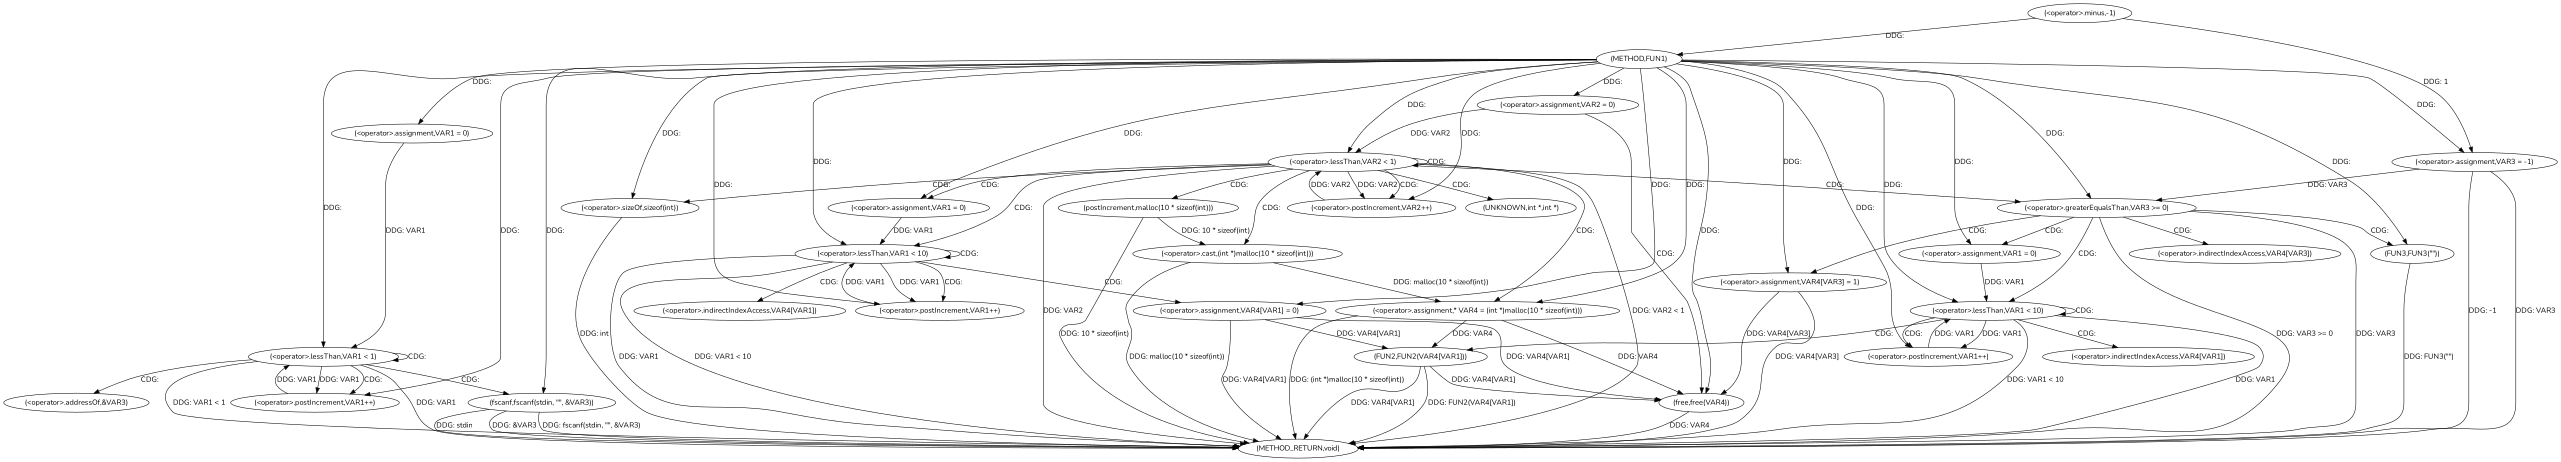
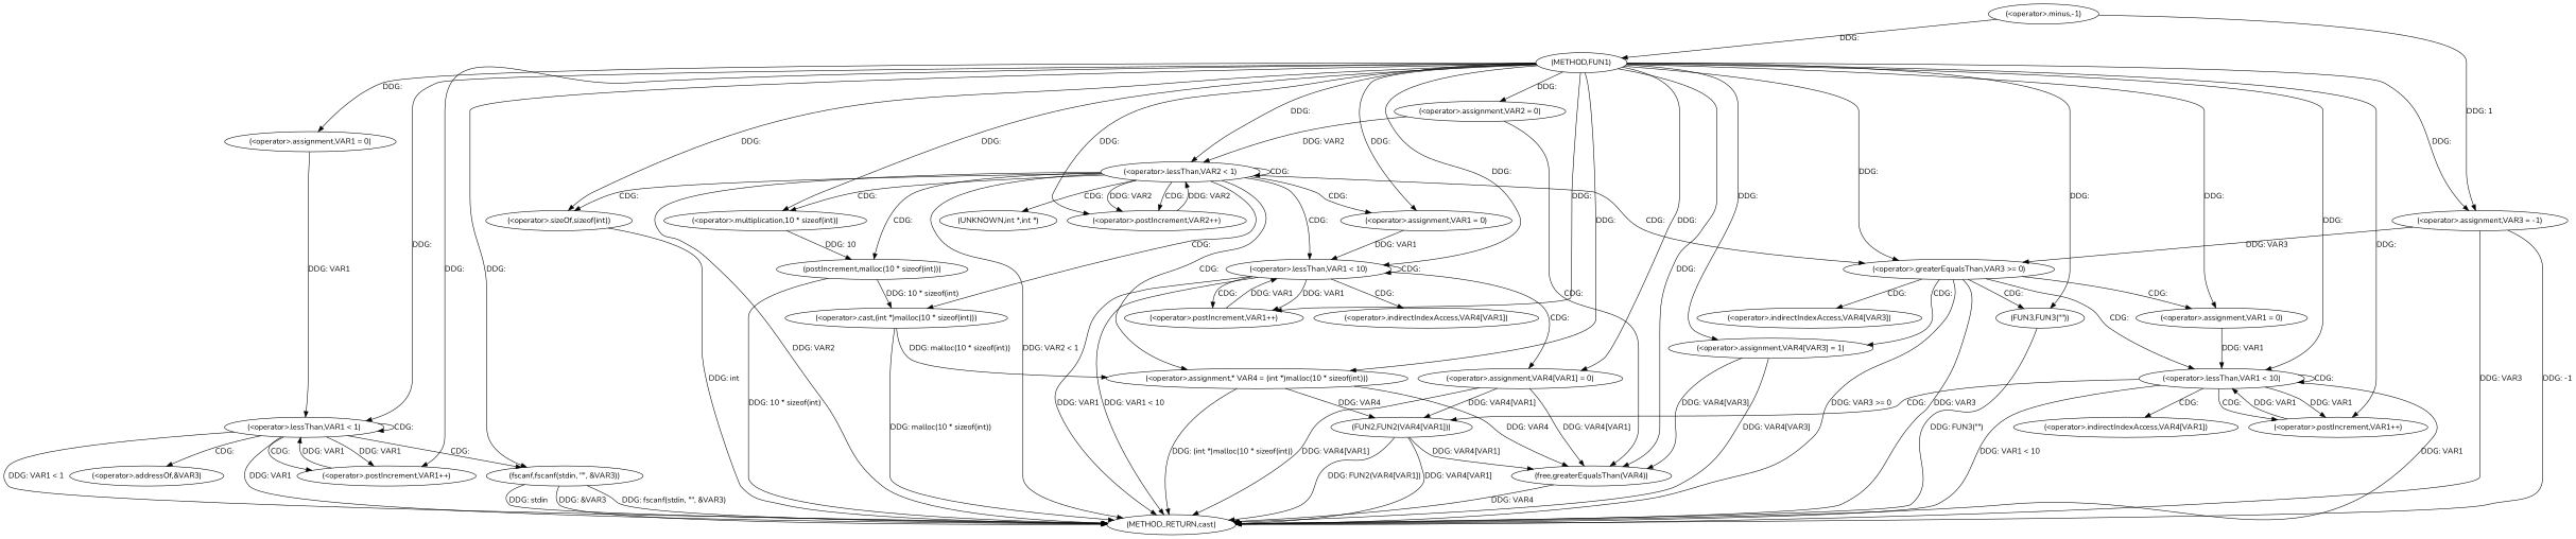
  digraph {
    fontname=Nunito
    node [fontname=Nunito]
    edge [fontname=Nunito]
    n1 [label="(METHOD,FUN1)"]
    n2 [label="(<operator>.assignment,VAR3 = -1)"]
    n3 [label="(<operator>.assignment,VAR1 = 0)"]
    n4 [label="(<operator>.lessThan,VAR1 < 1)"]
    n5 [label="(<operator>.postIncrement,VAR1++)"]
    n6 [label="(fscanf,fscanf(stdin, \"\", &VAR3))"]
    n7 [label="(<operator>.assignment,VAR2 = 0)"]
    n8 [label="(<operator>.lessThan,VAR2 < 1)"]
    n9 [label="(<operator>.postIncrement,VAR2++)"]
    n10 [label="(<operator>.assignment,* VAR4 = (int *)malloc(10 * sizeof(int)))"]
+   n11 [label="(<operator>.multiplication,10 * sizeof(int))"]
    n12 [label="(<operator>.sizeOf,sizeof(int))"]
    n13 [label="(<operator>.assignment,VAR1 = 0)"]
    n14 [label="(<operator>.lessThan,VAR1 < 10)"]
    n15 [label="(<operator>.postIncrement,VAR1++)"]
    n16 [label="(<operator>.assignment,VAR4[VAR1] = 0)"]
    n17 [label="(<operator>.greaterEqualsThan,VAR3 >= 0)"]
    n18 [label="(<operator>.assignment,VAR4[VAR3] = 1)"]
    n19 [label="(<operator>.assignment,VAR1 = 0)"]
    n20 [label="(<operator>.lessThan,VAR1 < 10)"]
    n21 [label="(<operator>.postIncrement,VAR1++)"]
    n22 [label="(FUN3,FUN3(\"\"))"]
-   n23 [label="(free,free(VAR4))"]
-   n24 [label="(METHOD_RETURN,void)"]
+   n23 [label="(free,greaterEqualsThan(VAR4))"]
+   n24 [label="(METHOD_RETURN,cast)"]
    n25 [label="(<operator>.minus,-1)"]
    n26 [label="(<operator>.addressOf,&VAR3)"]
    n27 [label="(<operator>.cast,(int *)malloc(10 * sizeof(int)))"]
    n28 [label="(postIncrement,malloc(10 * sizeof(int)))"]
    n29 [label="(UNKNOWN,int *,int *)"]
    n30 [label="(FUN2,FUN2(VAR4[VAR1]))"]
    n31 [label="(<operator>.indirectIndexAccess,VAR4[VAR1])"]
    n32 [label="(<operator>.indirectIndexAccess,VAR4[VAR3])"]
    n33 [label="(<operator>.indirectIndexAccess,VAR4[VAR1])"]
    n1 -> n2 [label="DDG: "]
    n1 -> n3 [label="DDG: "]
    n1 -> n4 [label="DDG: "]
    n1 -> n5 [label="DDG: "]
    n1 -> n6 [label="DDG: "]
    n1 -> n7 [label="DDG: "]
    n1 -> n8 [label="DDG: "]
    n1 -> n9 [label="DDG: "]
    n1 -> n10 [label="DDG: "]
+   n1 -> n11 [label="DDG: "]
    n1 -> n12 [label="DDG: "]
    n1 -> n13 [label="DDG: "]
    n1 -> n14 [label="DDG: "]
    n1 -> n15 [label="DDG: "]
    n1 -> n16 [label="DDG: "]
    n1 -> n17 [label="DDG: "]
    n1 -> n18 [label="DDG: "]
    n1 -> n19 [label="DDG: "]
    n1 -> n20 [label="DDG: "]
    n1 -> n21 [label="DDG: "]
    n1 -> n22 [label="DDG: "]
    n1 -> n23 [label="DDG: "]
    n2 -> n17 [label="DDG: VAR3"]
    n2 -> n24 [label="DDG: -1"]
    n2 -> n24 [label="DDG: VAR3"]
    n3 -> n4 [label="DDG: VAR1"]
    n4 -> n4 [label="CDG: "]
    n4 -> n5 [label="DDG: VAR1"]
    n4 -> n5 [label="CDG: "]
    n4 -> n6 [label="CDG: "]
    n4 -> n24 [label="DDG: VAR1"]
    n4 -> n24 [label="DDG: VAR1 < 1"]
    n4 -> n26 [label="CDG: "]
    n5 -> n4 [label="DDG: VAR1"]
    n6 -> n24 [label="DDG: fscanf(stdin, \"\", &VAR3)"]
    n6 -> n24 [label="DDG: stdin"]
    n6 -> n24 [label="DDG: &VAR3"]
    n7 -> n8 [label="DDG: VAR2"]
    n7 -> n23 [label="CDG: "]
    n8 -> n8 [label="CDG: "]
    n8 -> n9 [label="DDG: VAR2"]
    n8 -> n9 [label="CDG: "]
    n8 -> n10 [label="CDG: "]
+   n8 -> n11 [label="CDG: "]
    n8 -> n12 [label="CDG: "]
    n8 -> n13 [label="CDG: "]
    n8 -> n14 [label="CDG: "]
    n8 -> n17 [label="CDG: "]
    n8 -> n24 [label="DDG: VAR2"]
    n8 -> n24 [label="DDG: VAR2 < 1"]
    n8 -> n27 [label="CDG: "]
    n8 -> n28 [label="CDG: "]
    n8 -> n29 [label="CDG: "]
    n9 -> n8 [label="DDG: VAR2"]
    n10 -> n23 [label="DDG: VAR4"]
    n10 -> n24 [label="DDG: (int *)malloc(10 * sizeof(int))"]
    n10 -> n30 [label="DDG: VAR4"]
+   n11 -> n28 [label="DDG: 10"]
    n12 -> n24 [label="DDG: int"]
    n13 -> n14 [label="DDG: VAR1"]
    n14 -> n14 [label="CDG: "]
    n14 -> n15 [label="DDG: VAR1"]
    n14 -> n15 [label="CDG: "]
    n14 -> n16 [label="CDG: "]
    n14 -> n24 [label="DDG: VAR1 < 10"]
    n14 -> n24 [label="DDG: VAR1"]
    n14 -> n31 [label="CDG: "]
    n15 -> n14 [label="DDG: VAR1"]
    n16 -> n23 [label="DDG: VAR4[VAR1]"]
    n16 -> n24 [label="DDG: VAR4[VAR1]"]
    n16 -> n30 [label="DDG: VAR4[VAR1]"]
    n17 -> n18 [label="CDG: "]
    n17 -> n19 [label="CDG: "]
    n17 -> n20 [label="CDG: "]
    n17 -> n22 [label="CDG: "]
    n17 -> n24 [label="DDG: VAR3"]
    n17 -> n24 [label="DDG: VAR3 >= 0"]
    n17 -> n32 [label="CDG: "]
    n18 -> n23 [label="DDG: VAR4[VAR3]"]
    n18 -> n24 [label="DDG: VAR4[VAR3]"]
    n19 -> n20 [label="DDG: VAR1"]
    n20 -> n20 [label="CDG: "]
    n20 -> n21 [label="DDG: VAR1"]
    n20 -> n21 [label="CDG: "]
    n20 -> n24 [label="DDG: VAR1"]
    n20 -> n24 [label="DDG: VAR1 < 10"]
    n20 -> n30 [label="CDG: "]
    n20 -> n33 [label="CDG: "]
    n21 -> n20 [label="DDG: VAR1"]
    n22 -> n24 [label="DDG: FUN3(\"\")"]
    n23 -> n24 [label="DDG: VAR4"]
    n25 -> n1 [label="DDG: "]
    n25 -> n2 [label="DDG: 1"]
    n27 -> n10 [label="DDG: malloc(10 * sizeof(int))"]
    n27 -> n24 [label="DDG: malloc(10 * sizeof(int))"]
    n28 -> n24 [label="DDG: 10 * sizeof(int)"]
    n28 -> n27 [label="DDG: 10 * sizeof(int)"]
    n30 -> n23 [label="DDG: VAR4[VAR1]"]
    n30 -> n24 [label="DDG: FUN2(VAR4[VAR1])"]
    n30 -> n24 [label="DDG: VAR4[VAR1]"]
  }
